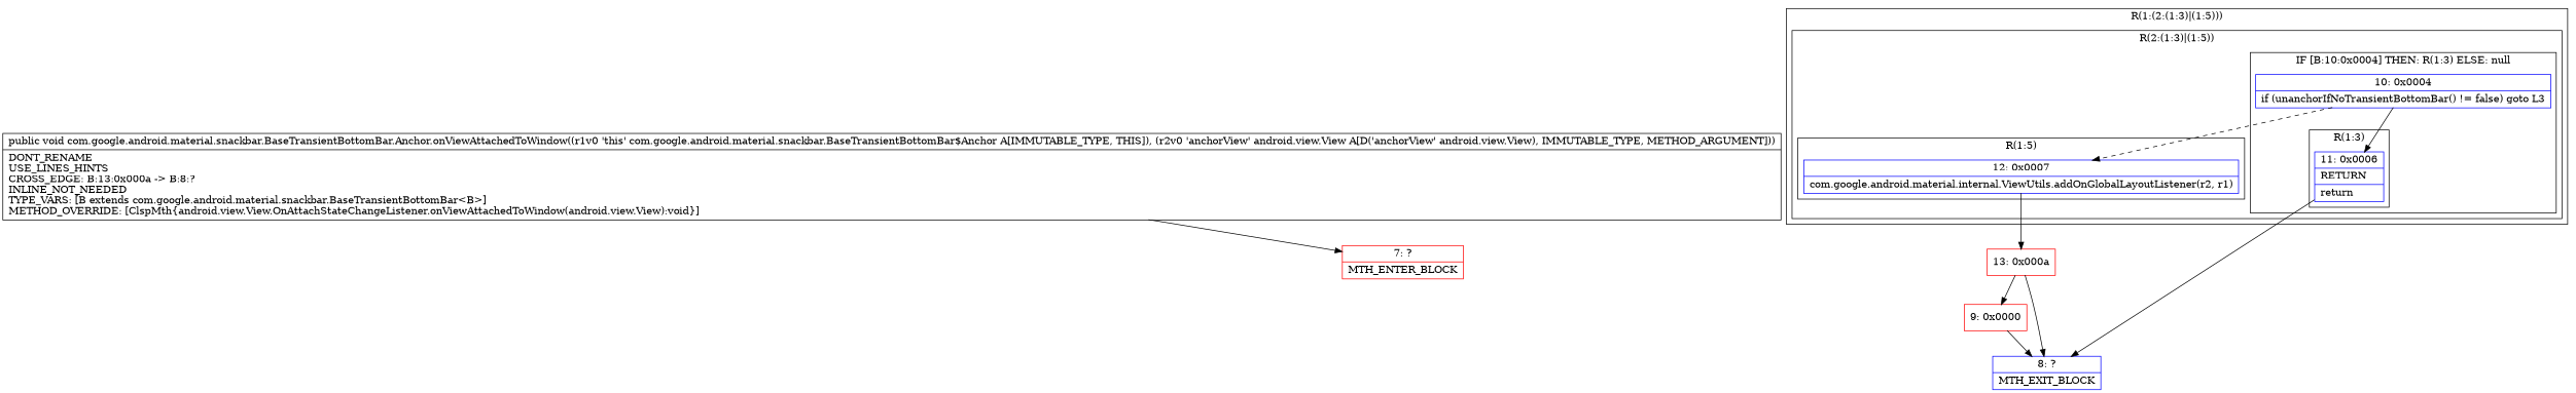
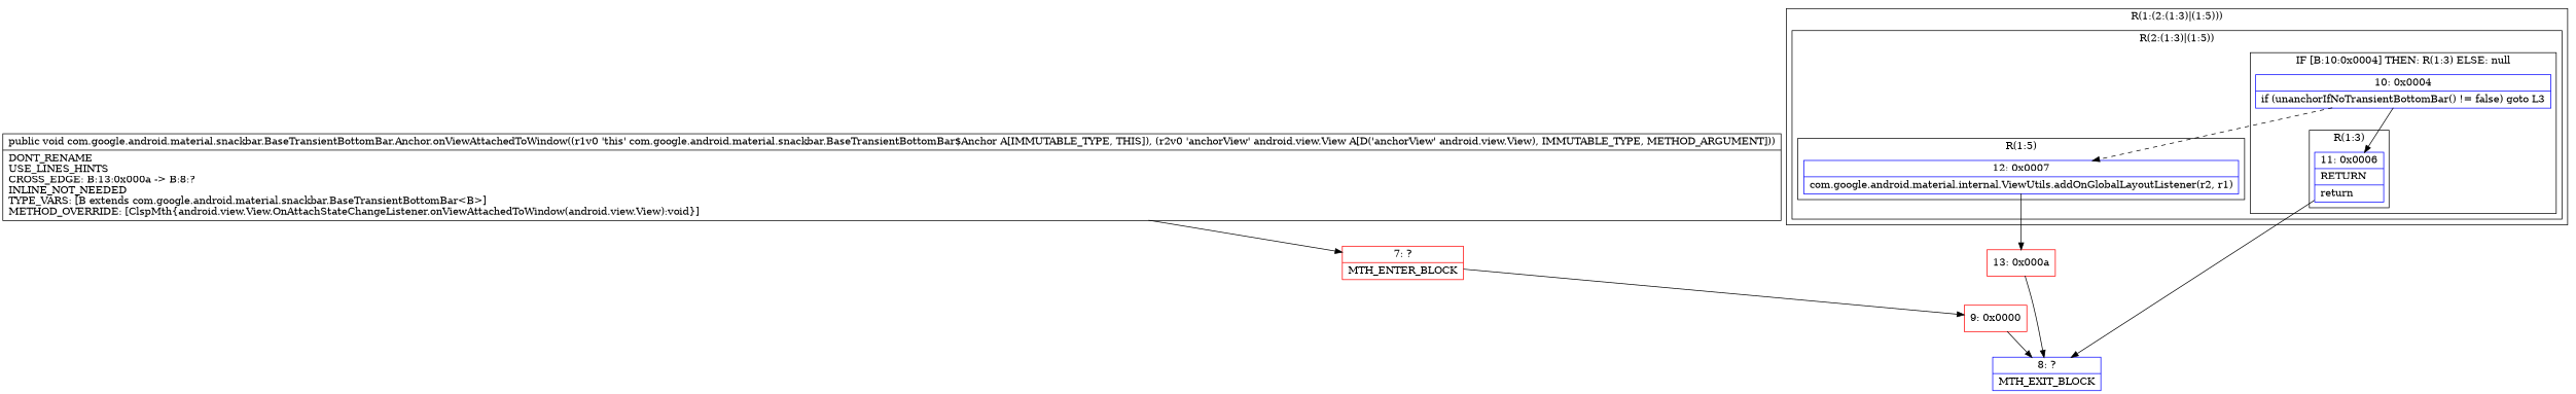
  digraph {
    node [color=blue shape=record]
    n1 [label="{11\:\ 0x0006|RETURN\l|return\l}"]
    n2 [label="{10\:\ 0x0004|if (unanchorIfNoTransientBottomBar() != false) goto L3\l}"]
    n3 [label="{12\:\ 0x0007|com.google.android.material.internal.ViewUtils.addOnGlobalLayoutListener(r2, r1)\l}"]
    n4 [label="{8\:\ ?|MTH_EXIT_BLOCK\l}"]
    n5 [color=red label="{13\:\ 0x000a}"]
    n6 [color=red label="{7\:\ ?|MTH_ENTER_BLOCK\l}"]
    n7 [color=red label="{9\:\ 0x0000}"]
    n8 [label="{public void com.google.android.material.snackbar.BaseTransientBottomBar.Anchor.onViewAttachedToWindow((r1v0 'this' com.google.android.material.snackbar.BaseTransientBottomBar$Anchor A[IMMUTABLE_TYPE, THIS]), (r2v0 'anchorView' android.view.View A[D('anchorView' android.view.View), IMMUTABLE_TYPE, METHOD_ARGUMENT]))  | DONT_RENAME\lUSE_LINES_HINTS\lCROSS_EDGE: B:13:0x000a \-\> B:8:?\lINLINE_NOT_NEEDED\lTYPE_VARS: [B extends com.google.android.material.snackbar.BaseTransientBottomBar\<B\>]\lMETHOD_OVERRIDE: [ClspMth\{android.view.View.OnAttachStateChangeListener.onViewAttachedToWindow(android.view.View):void\}]\l}" color=""]
    subgraph cluster_1 {
      label="R(1:(2:(1:3)|(1:5)))"
      subgraph cluster_2 {
        label="R(2:(1:3)|(1:5))"
        subgraph cluster_3 {
          label="IF [B:10:0x0004] THEN: R(1:3) ELSE: null"
          n2
          subgraph cluster_4 {
            label="R(1:3)"
            n1
          }
        }
        subgraph cluster_5 {
          label="R(1:5)"
          n3
        }
      }
    }
    n1 -> n4
    n2 -> n1
    n2 -> n3 [style=dashed]
    n3 -> n5
    n5 -> n4
-   n5 -> n7
+   n6 -> n7
    n7 -> n4
    n8 -> n6
  }
